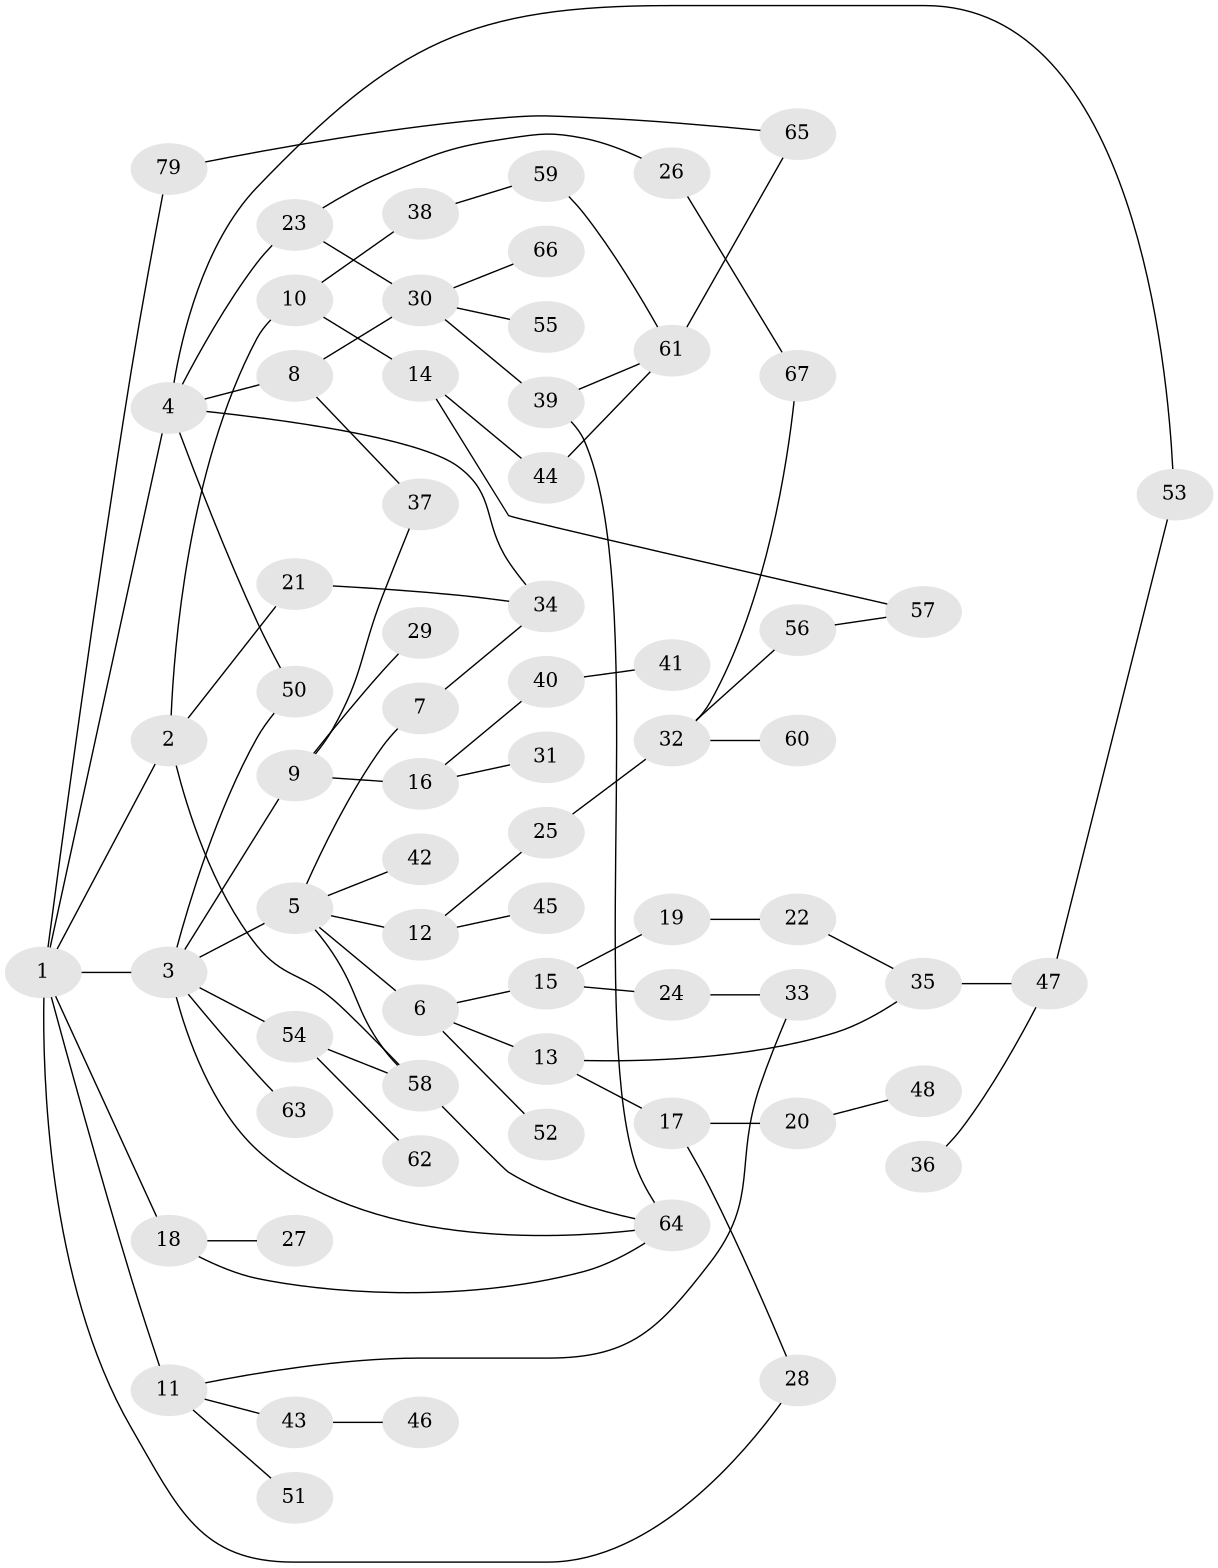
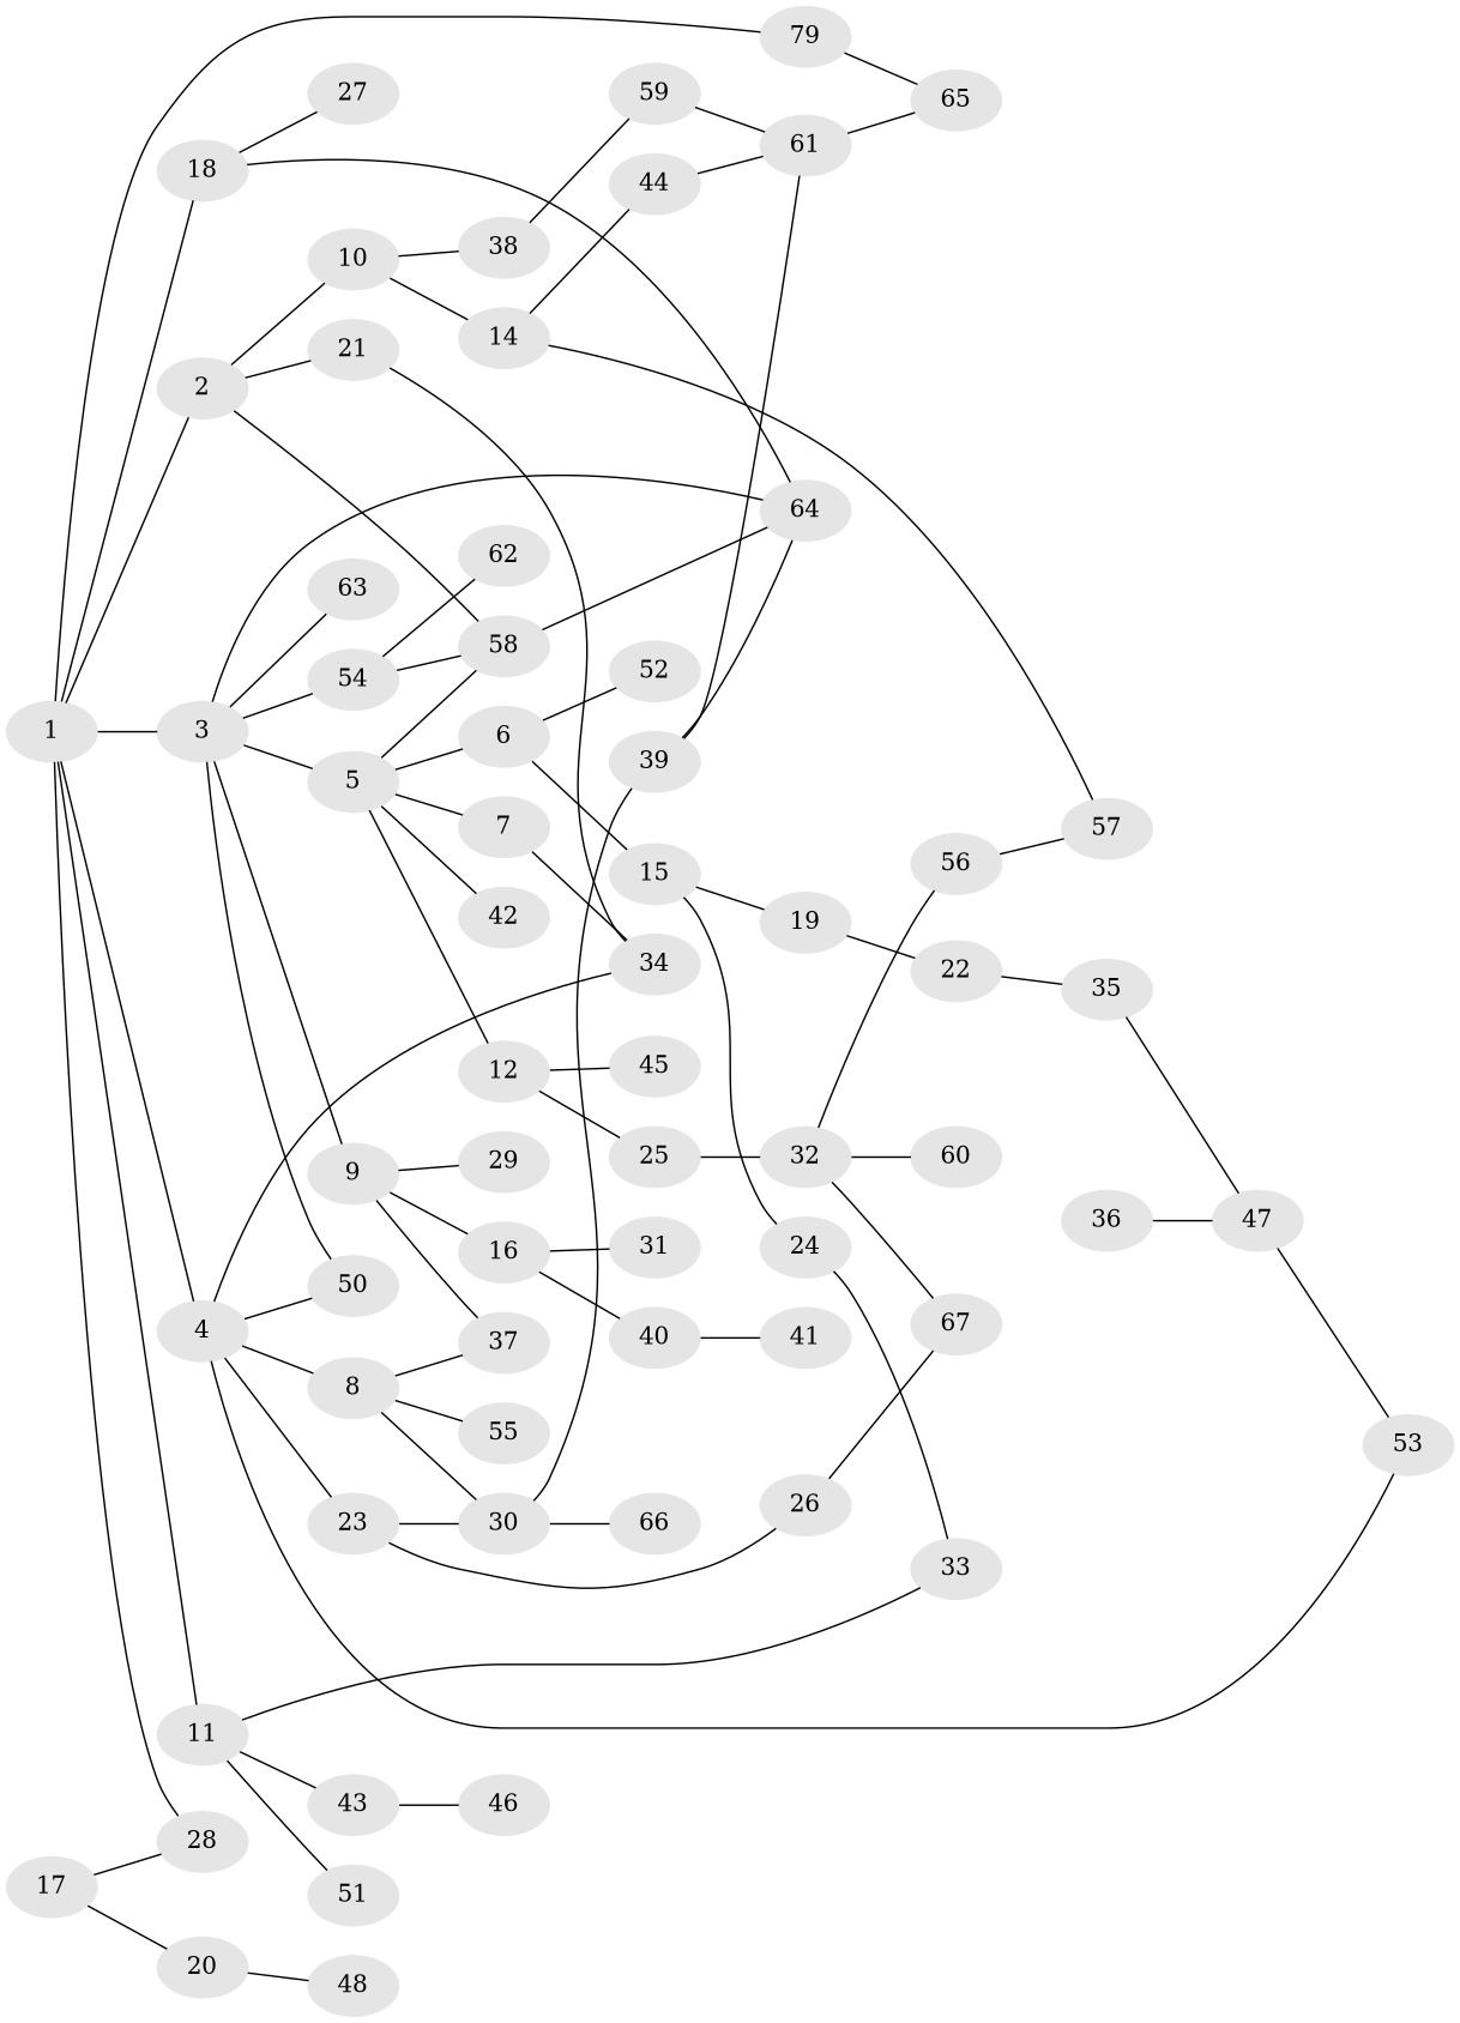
  graph {
    rankdir=LR
    node [color=gray90 style=filled]
    1
    2
    3
    4
    11
    18
    28
    n8 [label=79]
    10
    21
    58
    5
    9
    50
    54
    63
    64
    8
    23
    34
    53
    33
    43
    51
    27
    65
    14
    38
    6
    7
    12
    42
    37
    16
    29
    62
    30
    55
    26
-   13
    15
    52
    25
    45
    17
    35
    19
    24
    39
    66
    31
    40
    44
    57
    59
    46
    32
    20
    47
    61
    22
    41
    48
    36
    67
    56
    60
    1 -- 2
    1 -- 3
    1 -- 4
    1 -- 11
    1 -- 18
    1 -- 28
    1 -- n8
    2 -- 10
    2 -- 21
    2 -- 58
    3 -- 5
    3 -- 9
    3 -- 50
    3 -- 54
    3 -- 63
    3 -- 64
    4 -- 50
    4 -- 8
    4 -- 23
    4 -- 34
    4 -- 53
    11 -- 33
    11 -- 43
    11 -- 51
    18 -- 64
    18 -- 27
    n8 -- 65
    10 -- 14
    10 -- 38
    21 -- 34
    58 -- 64
    5 -- 58
    5 -- 6
    5 -- 7
    5 -- 12
    5 -- 42
    9 -- 37
    9 -- 16
    9 -- 29
    54 -- 58
    54 -- 62
    8 -- 37
    8 -- 30
-   30 -- 55
+   8 -- 55
    23 -- 30
    23 -- 26
    43 -- 46
    14 -- 44
    14 -- 57
    38 -- 59
-   6 -- 13
    6 -- 15
    6 -- 52
    7 -- 34
    12 -- 25
    12 -- 45
    16 -- 31
    16 -- 40
    30 -- 39
    30 -- 66
    26 -- 67
-   13 -- 17
-   13 -- 35
    15 -- 19
    15 -- 24
    25 -- 32
    17 -- 28
    17 -- 20
    35 -- 47
    19 -- 22
    24 -- 33
    39 -- 64
    39 -- 61
    40 -- 41
    44 -- 61
    59 -- 61
    32 -- 67
    32 -- 56
    32 -- 60
    20 -- 48
    47 -- 53
    61 -- 65
    22 -- 35
    36 -- 47
    56 -- 57
  }
